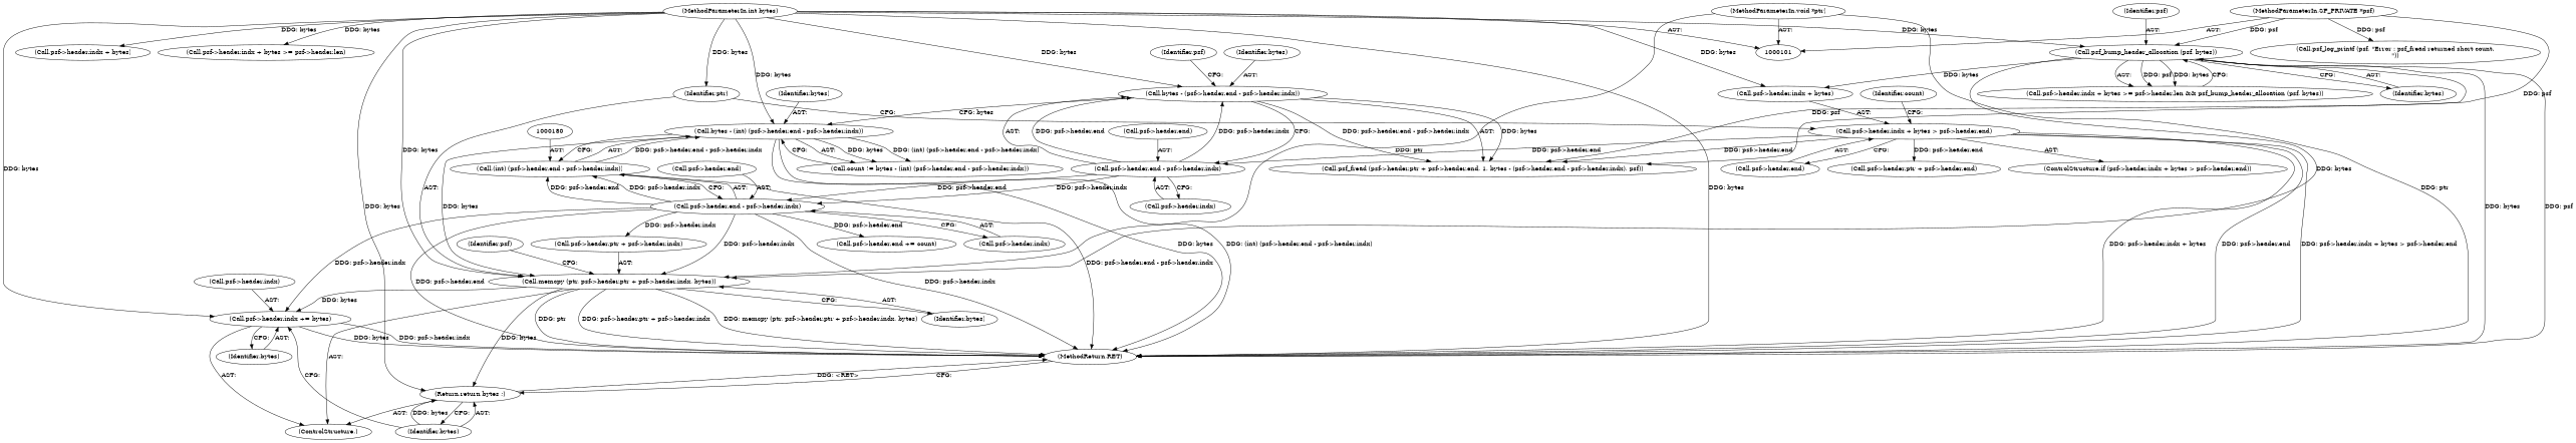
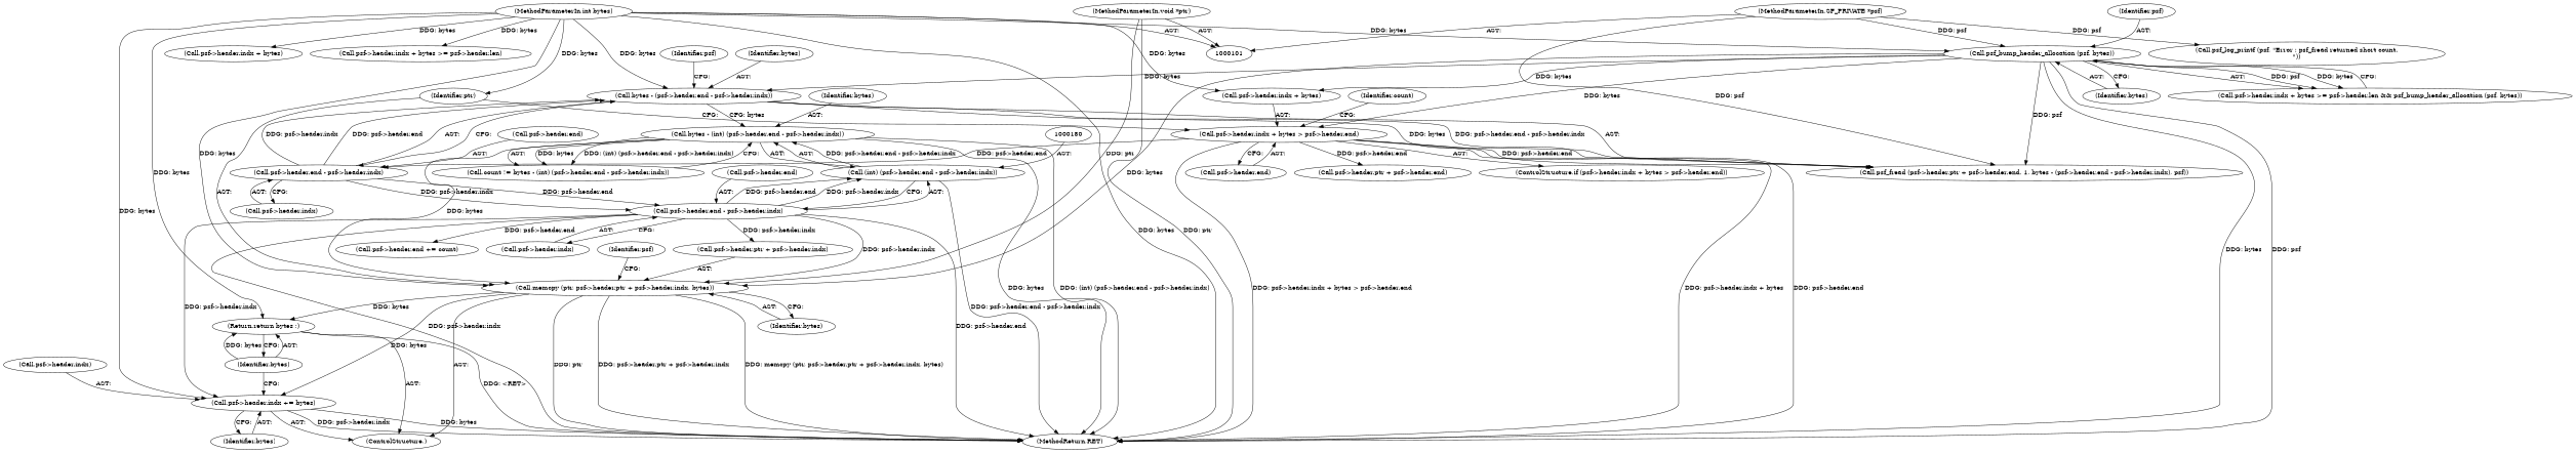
  digraph {
    n1 [label="(Call,memcpy (ptr, psf->header.ptr + psf->header.indx, bytes))"]
    n2 [label="(Call,psf->header.indx += bytes)"]
    n3 [label="(Return,return bytes ;)"]
    n4 [label="(MethodReturn,RET)"]
    n5 [label="(ControlStructure,)"]
    n6 [label="(Identifier,bytes)"]
    n7 [label="(Identifier,bytes)"]
    n8 [label="(Identifier,bytes)"]
    n9 [label="(MethodParameterIn,void *ptr)"]
    1000101
    n11 [label="(Call,psf->header.end - psf->header.indx)"]
    n12 [label="(Call,(int) (psf->header.end - psf->header.indx))"]
    n13 [label="(Call,psf->header.end += count)"]
    n14 [label="(Call,psf->header.indx)"]
    n15 [label="(Call,psf->header.ptr + psf->header.indx)"]
    n16 [label="(Call,bytes - (int) (psf->header.end - psf->header.indx))"]
    n17 [label="(Call,psf->header.end - psf->header.indx)"]
    n18 [label="(Call,bytes - (psf->header.end - psf->header.indx))"]
    n19 [label="(Call,psf->header.indx)"]
    n20 [label="(Call,psf_fread (psf->header.ptr + psf->header.end, 1, bytes - (psf->header.end - psf->header.indx), psf))"]
    n21 [label="(Call,psf->header.indx + bytes > psf->header.end)"]
    n22 [label="(Call,psf->header.end)"]
    n23 [label="(Call,psf->header.ptr + psf->header.end)"]
    n24 [label="(ControlStructure,if (psf->header.indx + bytes > psf->header.end))"]
    n25 [label="(Call,psf_bump_header_allocation (psf, bytes))"]
    n26 [label="(Call,psf->header.indx + bytes >= psf->header.len && psf_bump_header_allocation (psf, bytes))"]
    n27 [label="(Call,psf->header.indx + bytes)"]
    n28 [label="(Identifier,bytes)"]
    n29 [label="(MethodParameterIn,SF_PRIVATE *psf)"]
    n30 [label="(Call,psf_log_printf (psf, \"Error : psf_fread returned short count.\n\"))"]
    n31 [label="(MethodParameterIn,int bytes)"]
    n32 [label="(Call,psf->header.indx + bytes)"]
    n33 [label="(Call,psf->header.indx + bytes >= psf->header.len)"]
    n34 [label="(Identifier,ptr)"]
    n35 [label="(Call,count != bytes - (int) (psf->header.end - psf->header.indx))"]
    n36 [label="(Call,psf->header.end)"]
    n37 [label="(Identifier,psf)"]
    n38 [label="(Identifier,bytes)"]
    n39 [label="(Identifier,psf)"]
    n40 [label="(Call,psf->header.indx)"]
    n41 [label="(Identifier,psf)"]
    n42 [label="(Identifier,bytes)"]
    n43 [label="(Identifier,count)"]
    n44 [label="(Call,psf->header.end)"]
    1000180
    n1 -> n2 [label="DDG: bytes"]
    n1 -> n3 [label="DDG: bytes"]
    n1 -> n4 [label="DDG: ptr"]
    n1 -> n4 [label="DDG: psf->header.ptr + psf->header.indx"]
    n1 -> n4 [label="DDG: memcpy (ptr, psf->header.ptr + psf->header.indx, bytes)"]
    n1 -> n5 [label="AST: "]
    n1 -> n6 [label="CFG: "]
    n2 -> n4 [label="DDG: bytes"]
    n2 -> n4 [label="DDG: psf->header.indx"]
    n2 -> n5 [label="AST: "]
    n2 -> n7 [label="CFG: "]
    n3 -> n4 [label="DDG: <RET>"]
    n3 -> n5 [label="AST: "]
    n3 -> n8 [label="CFG: "]
-   n4 -> n3 [label="CFG: "]
    n6 -> n1 [label="AST: "]
    n7 -> n2 [label="AST: "]
    n8 -> n2 [label="CFG: "]
    n8 -> n3 [label="AST: "]
    n8 -> n3 [label="DDG: bytes"]
    n9 -> n1 [label="DDG: ptr"]
    n9 -> n4 [label="DDG: ptr"]
    n9 -> 1000101 [label="AST: "]
    n11 -> n1 [label="DDG: psf->header.indx"]
    n11 -> n2 [label="DDG: psf->header.indx"]
    n11 -> n4 [label="DDG: psf->header.end"]
    n11 -> n4 [label="DDG: psf->header.indx"]
    n11 -> n12 [label="AST: "]
    n11 -> n12 [label="DDG: psf->header.end"]
    n11 -> n12 [label="DDG: psf->header.indx"]
    n11 -> n13 [label="DDG: psf->header.end"]
    n11 -> n14 [label="CFG: "]
    n11 -> n15 [label="DDG: psf->header.indx"]
    n12 -> n4 [label="DDG: psf->header.end - psf->header.indx"]
    n12 -> n11 [label="CFG: "]
    n12 -> n16 [label="AST: "]
    n12 -> n16 [label="DDG: psf->header.end - psf->header.indx"]
    n14 -> n11 [label="AST: "]
    n15 -> n1 [label="AST: "]
    n16 -> n1 [label="DDG: bytes"]
    n16 -> n4 [label="DDG: bytes"]
    n16 -> n4 [label="DDG: (int) (psf->header.end - psf->header.indx)"]
-   n16 -> n12 [label="CFG: "]
+   n16 -> n12 [label="AST: "]
    n16 -> n35 [label="AST: "]
    n16 -> n35 [label="DDG: bytes"]
    n16 -> n35 [label="DDG: (int) (psf->header.end - psf->header.indx)"]
    n17 -> n11 [label="DDG: psf->header.end"]
    n17 -> n11 [label="DDG: psf->header.indx"]
    n17 -> n18 [label="AST: "]
    n17 -> n18 [label="DDG: psf->header.end"]
    n17 -> n18 [label="DDG: psf->header.indx"]
    n17 -> n19 [label="CFG: "]
    n18 -> n16 [label="CFG: bytes"]
    n18 -> n17 [label="CFG: "]
    n18 -> n20 [label="AST: "]
    n18 -> n20 [label="DDG: bytes"]
    n18 -> n20 [label="DDG: psf->header.end - psf->header.indx"]
    n19 -> n17 [label="AST: "]
    n21 -> n4 [label="DDG: psf->header.indx + bytes"]
    n21 -> n4 [label="DDG: psf->header.end"]
    n21 -> n4 [label="DDG: psf->header.indx + bytes > psf->header.end"]
    n21 -> n17 [label="DDG: psf->header.end"]
    n21 -> n20 [label="DDG: psf->header.end"]
    n21 -> n22 [label="CFG: "]
    n21 -> n23 [label="DDG: psf->header.end"]
    n21 -> n24 [label="AST: "]
    n22 -> n21 [label="AST: "]
    n25 -> n1 [label="DDG: bytes"]
    n25 -> n4 [label="DDG: psf"]
    n25 -> n4 [label="DDG: bytes"]
+   n25 -> n18 [label="DDG: bytes"]
    n25 -> n20 [label="DDG: psf"]
+   n25 -> n21 [label="DDG: bytes"]
    n25 -> n26 [label="AST: "]
    n25 -> n26 [label="DDG: psf"]
    n25 -> n26 [label="DDG: bytes"]
    n25 -> n27 [label="DDG: bytes"]
    n25 -> n28 [label="CFG: "]
    n26 -> n25 [label="CFG: "]
    n27 -> n21 [label="AST: "]
    n28 -> n25 [label="AST: "]
    n29 -> 1000101 [label="AST: "]
    n29 -> n20 [label="DDG: psf"]
    n29 -> n25 [label="DDG: psf"]
    n29 -> n30 [label="DDG: psf"]
    n31 -> n1 [label="DDG: bytes"]
    n31 -> n2 [label="DDG: bytes"]
    n31 -> n3 [label="DDG: bytes"]
    n31 -> n4 [label="DDG: bytes"]
    n31 -> 1000101 [label="AST: "]
-   n31 -> n16 [label="DDG: bytes"]
    n31 -> n18 [label="DDG: bytes"]
    n31 -> n25 [label="DDG: bytes"]
    n31 -> n27 [label="DDG: bytes"]
    n31 -> n32 [label="DDG: bytes"]
    n31 -> n33 [label="DDG: bytes"]
    n31 -> n34 [label="DDG: bytes"]
    n34 -> n1 [label="AST: "]
    n34 -> n21 [label="CFG: "]
    n35 -> n16 [label="CFG: "]
    n36 -> n17 [label="AST: "]
    n37 -> n18 [label="CFG: "]
    n38 -> n18 [label="AST: "]
    n39 -> n1 [label="CFG: "]
    n40 -> n2 [label="AST: "]
    n41 -> n25 [label="AST: "]
    n42 -> n16 [label="AST: "]
    n43 -> n21 [label="CFG: "]
    n44 -> n11 [label="AST: "]
    1000180 -> n12 [label="AST: "]
  }
